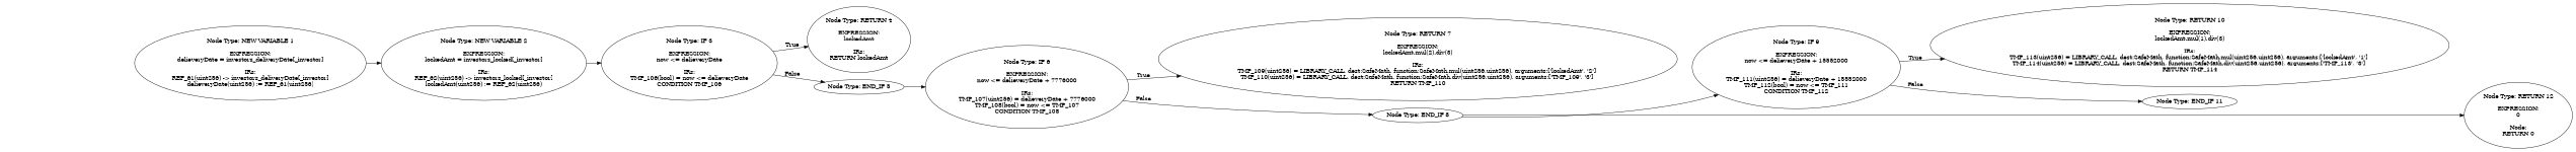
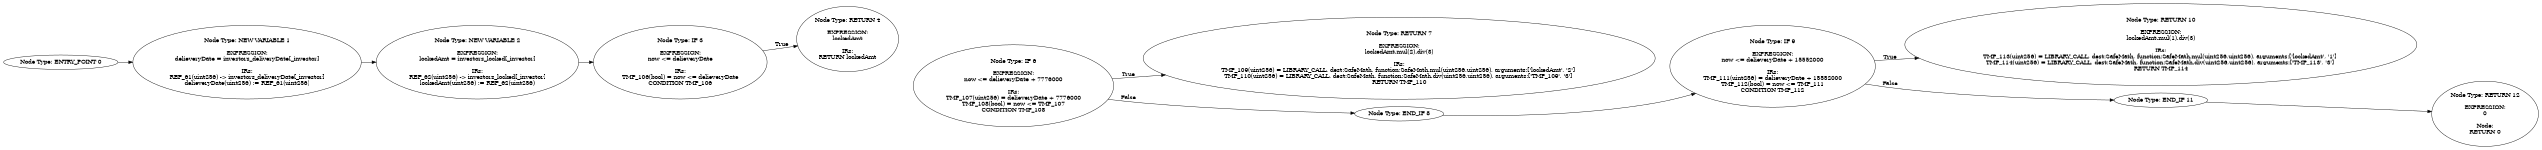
  digraph {
    rankdir=LR
+   n1 [label="Node Type: ENTRY_POINT 0\n"]
    n2 [label="Node Type: NEW VARIABLE 1\n\nEXPRESSION:\ndelieveryDate = investors_deliveryDate[_investor]\n\nIRs:\nREF_61(uint256) -> investors_deliveryDate[_investor]\ndelieveryDate(uint256) := REF_61(uint256)"]
    n3 [label="Node Type: NEW VARIABLE 2\n\nEXPRESSION:\nlockedAmt = investors_locked[_investor]\n\nIRs:\nREF_62(uint256) -> investors_locked[_investor]\nlockedAmt(uint256) := REF_62(uint256)"]
    n4 [label="Node Type: IF 3\n\nEXPRESSION:\nnow <= delieveryDate\n\nIRs:\nTMP_106(bool) = now <= delieveryDate\nCONDITION TMP_106"]
    n5 [label="Node Type: RETURN 4\n\nEXPRESSION:\nlockedAmt\n\nIRs:\nRETURN lockedAmt"]
-   n6 [label="Node Type: END_IF 5\n"]
    n7 [label="Node Type: IF 6\n\nEXPRESSION:\nnow <= delieveryDate + 7776000\n\nIRs:\nTMP_107(uint256) = delieveryDate + 7776000\nTMP_108(bool) = now <= TMP_107\nCONDITION TMP_108"]
    n8 [label="Node Type: RETURN 7\n\nEXPRESSION:\nlockedAmt.mul(2).div(3)\n\nIRs:\nTMP_109(uint256) = LIBRARY_CALL, dest:SafeMath, function:SafeMath.mul(uint256,uint256), arguments:['lockedAmt', '2'] \nTMP_110(uint256) = LIBRARY_CALL, dest:SafeMath, function:SafeMath.div(uint256,uint256), arguments:['TMP_109', '3'] \nRETURN TMP_110"]
    n9 [label="Node Type: END_IF 8\n"]
    n10 [label="Node Type: IF 9\n\nEXPRESSION:\nnow <= delieveryDate + 15552000\n\nIRs:\nTMP_111(uint256) = delieveryDate + 15552000\nTMP_112(bool) = now <= TMP_111\nCONDITION TMP_112"]
    n11 [label="Node Type: RETURN 10\n\nEXPRESSION:\nlockedAmt.mul(1).div(3)\n\nIRs:\nTMP_113(uint256) = LIBRARY_CALL, dest:SafeMath, function:SafeMath.mul(uint256,uint256), arguments:['lockedAmt', '1'] \nTMP_114(uint256) = LIBRARY_CALL, dest:SafeMath, function:SafeMath.div(uint256,uint256), arguments:['TMP_113', '3'] \nRETURN TMP_114"]
    n12 [label="Node Type: END_IF 11\n"]
    n13 [label="Node Type: RETURN 12\n\nEXPRESSION:\n0\n\nNode:\nRETURN 0"]
+   n1 -> n2
    n2 -> n3
    n3 -> n4
    n4 -> n5 [label=True]
-   n4 -> n6 [label=False]
-   n6 -> n7
    n7 -> n8 [label=True]
    n7 -> n9 [label=False]
    n9 -> n10
    n10 -> n11 [label=True]
    n10 -> n12 [label=False]
-   n9 -> n13
+   n12 -> n13
  }
